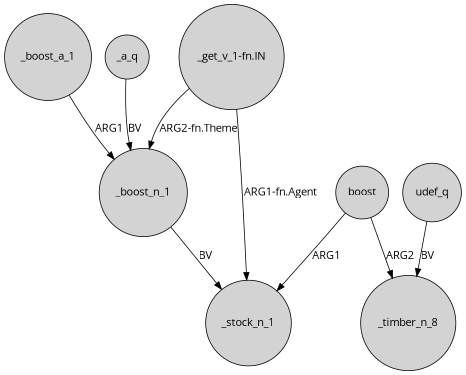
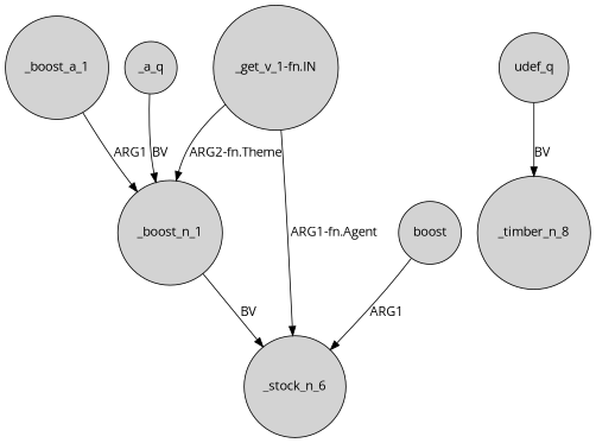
  digraph {
    fontname="Open Sans"
    node [fontname="Open Sans" shape=circle style=filled]
    edge [fontname="Open Sans"]
    n1 [label=_boost_a_1]
    _boost_n_1
-   _stock_n_1
+   _stock_n_1 [label=_stock_n_6]
    "_get_v_1-fn.IN"
    n5 [label=boost]
    n6 [label=_timber_n_8]
    udef_q
    _a_q
    n1 -> _boost_n_1 [label=ARG1]
    _boost_n_1 -> _stock_n_1 [label=BV]
    "_get_v_1-fn.IN" -> _boost_n_1 [label="ARG2-fn.Theme"]
    "_get_v_1-fn.IN" -> _stock_n_1 [label="ARG1-fn.Agent"]
    n5 -> _stock_n_1 [label=ARG1]
-   n5 -> n6 [label=ARG2]
    udef_q -> n6 [label=BV]
    _a_q -> _boost_n_1 [label=BV]
  }
